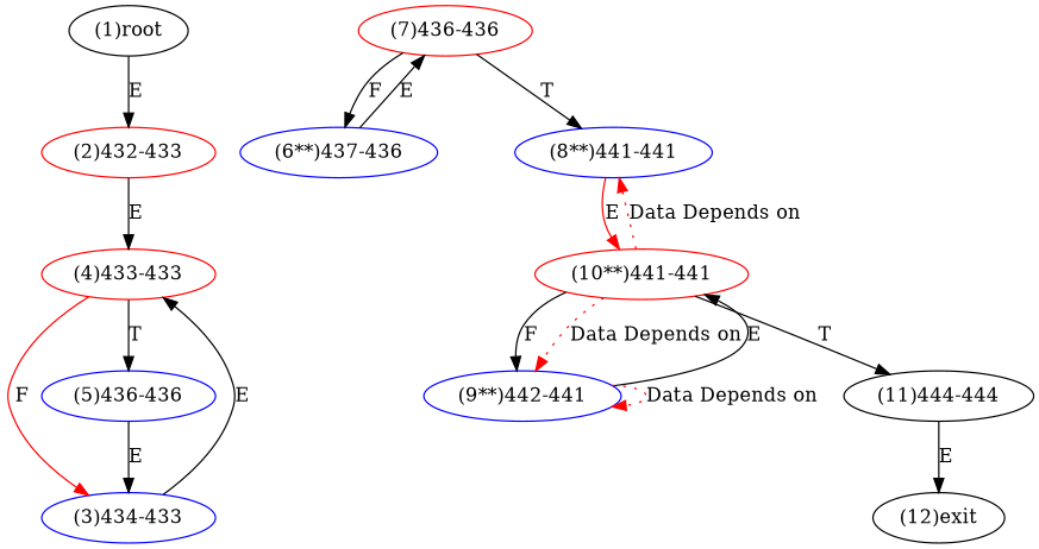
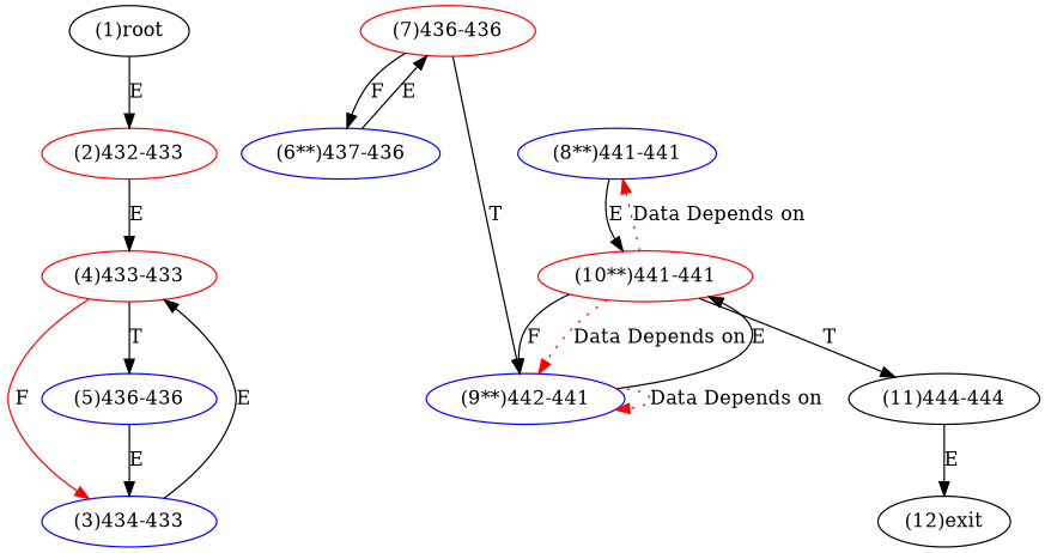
  digraph {
    node [color=blue]
    n1 [label="(1)root" color=""]
    n2 [color=red label="(2)432-433"]
    n3 [color=red label="(4)433-433"]
    n4 [label="(3)434-433"]
    n5 [label="(5)436-436"]
    n6 [color=red label="(7)436-436"]
    n7 [label="(6**)437-436"]
    n8 [label="(8**)441-441"]
    n9 [color=red label="(10**)441-441"]
    n10 [label="(9**)442-441"]
    n11 [label="(11)444-444" color=""]
    n12 [label="(12)exit" color=""]
    n1 -> n2 [label=E]
    n2 -> n3 [label=E]
    n3 -> n4 [color=red label=F]
    n3 -> n5 [label=T]
    n4 -> n3 [label=E]
    n5 -> n4 [label=E]
    n6 -> n7 [label=F]
-   n6 -> n8 [label=T]
+   n6 -> n10 [label=T]
    n7 -> n6 [label=E]
-   n8 -> n9 [label=E color=red]
+   n8 -> n9 [label=E]
    n9 -> n8 [color=red label="Data Depends on" style=dotted]
    n9 -> n10 [label=F]
    n9 -> n10 [color=red label="Data Depends on" style=dotted]
    n9 -> n11 [label=T]
    n10 -> n9 [label=E]
    n10 -> n10 [color=red label="Data Depends on" style=dotted]
    n11 -> n12 [label=E]
  }
